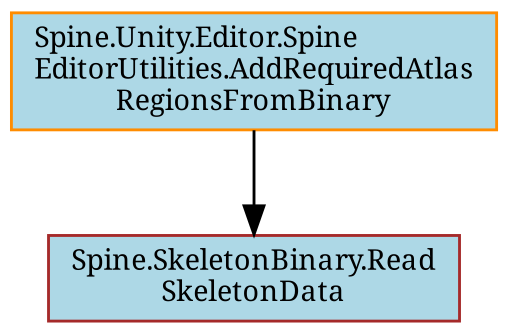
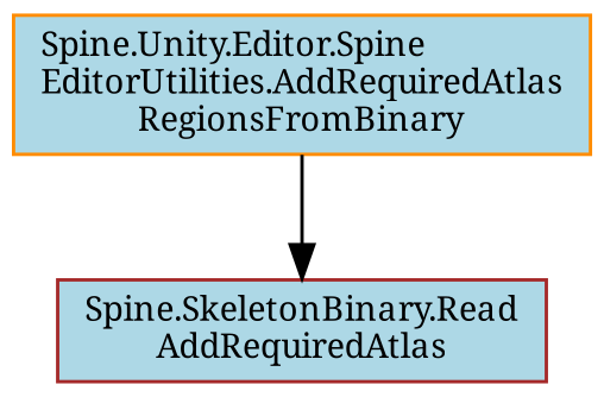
  digraph {
    rankdir=TB
    fontname="Noto Serif"
    node [fillcolor=lightblue fontname="Noto Serif" fontsize=10 shape=record style=filled]
    n1 [color=darkorange fontcolor=black height=0.2 label="Spine.Unity.Editor.Spine\lEditorUtilities.AddRequiredAtlas\lRegionsFromBinary" width=0.4]
-   n2 [color=brown height=0.2 label="Spine.SkeletonBinary.Read\lSkeletonData" width=0.4]
+   n2 [color=brown height=0.2 label="Spine.SkeletonBinary.Read\lAddRequiredAtlas" width=0.4]
    n1 -> n2 [color=black fontname="Noto Serif" fontsize=10 labelfontname=Helvetica labelfontsize=10 style=solid arrowhead=normal]
  }
